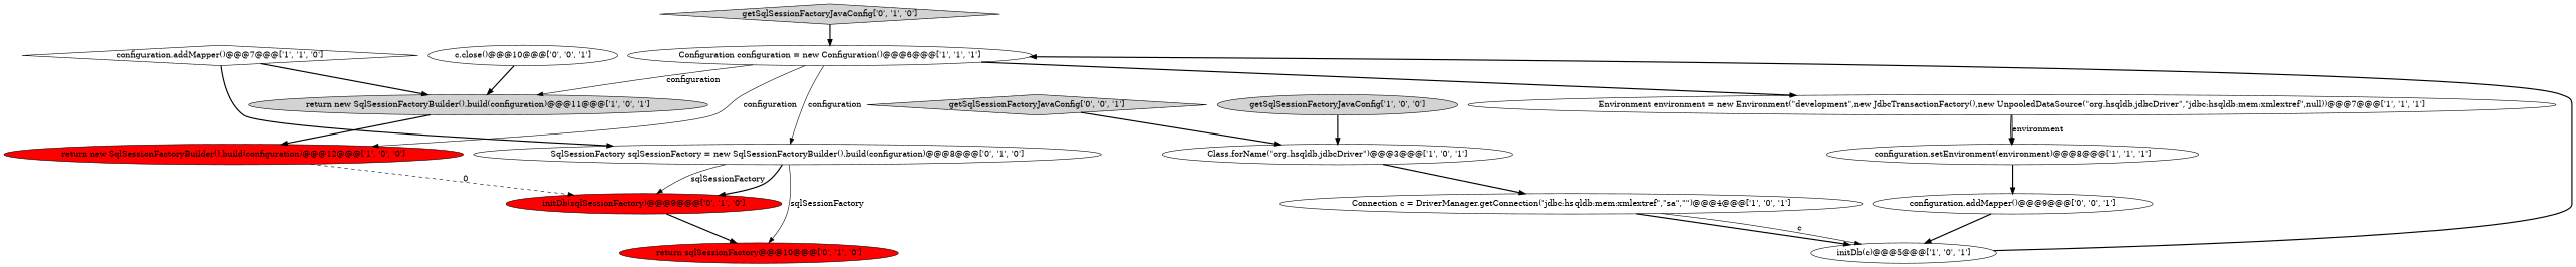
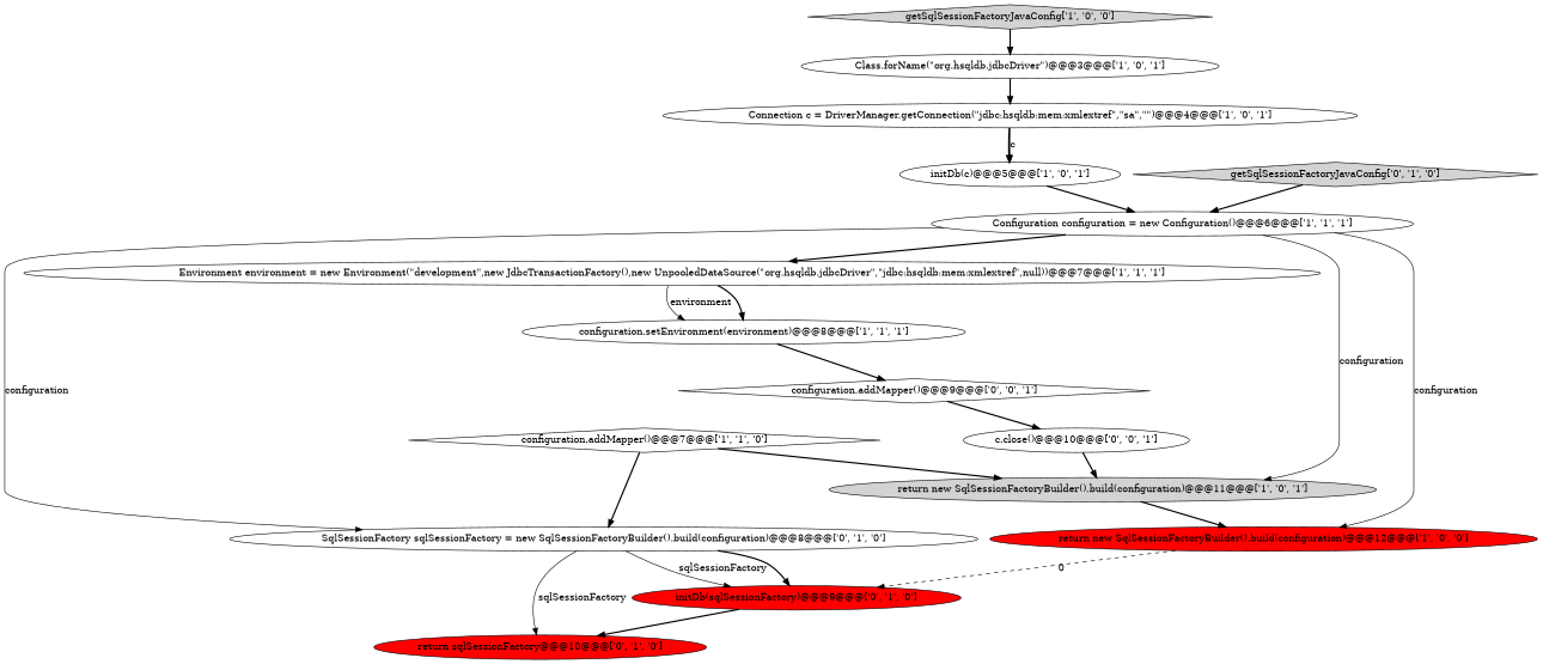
  digraph {
    node [fillcolor=white shape=ellipse style=filled]
    edge [style=bold]
    n1 [label="c.close()@@@10@@@['0', '0', '1']"]
    n2 [fillcolor=lightgray label="return new SqlSessionFactoryBuilder().build(configuration)@@@11@@@['1', '0', '1']"]
    n3 [fillcolor=red label="return new SqlSessionFactoryBuilder().build(configuration)@@@12@@@['1', '0', '0']"]
    n4 [label="configuration.addMapper()@@@7@@@['1', '1', '0']" shape=diamond]
    n5 [label="SqlSessionFactory sqlSessionFactory = new SqlSessionFactoryBuilder().build(configuration)@@@8@@@['0', '1', '0']"]
    n6 [fillcolor=red label="initDb(sqlSessionFactory)@@@9@@@['0', '1', '0']"]
    n7 [fillcolor=red label="return sqlSessionFactory@@@10@@@['0', '1', '0']"]
-   n8 [fillcolor=lightgray label="getSqlSessionFactoryJavaConfig['0', '0', '1']" shape=diamond]
    n9 [label="Class.forName(\"org.hsqldb.jdbcDriver\")@@@3@@@['1', '0', '1']"]
    n10 [label="Connection c = DriverManager.getConnection(\"jdbc:hsqldb:mem:xmlextref\",\"sa\",\"\")@@@4@@@['1', '0', '1']"]
-   n11 [label="configuration.addMapper()@@@9@@@['0', '0', '1']"]
-   n12 [fillcolor=lightgray label="getSqlSessionFactoryJavaConfig['1', '0', '0']"]
+   n11 [label="configuration.addMapper()@@@9@@@['0', '0', '1']" shape=diamond]
+   n12 [fillcolor=lightgray label="getSqlSessionFactoryJavaConfig['1', '0', '0']" shape=diamond]
    n13 [label="initDb(c)@@@5@@@['1', '0', '1']"]
    n14 [label="configuration.setEnvironment(environment)@@@8@@@['1', '1', '1']"]
    n15 [label="Configuration configuration = new Configuration()@@@6@@@['1', '1', '1']"]
    n16 [label="Environment environment = new Environment(\"development\",new JdbcTransactionFactory(),new UnpooledDataSource(\"org.hsqldb.jdbcDriver\",\"jdbc:hsqldb:mem:xmlextref\",null))@@@7@@@['1', '1', '1']"]
    n17 [fillcolor=lightgray label="getSqlSessionFactoryJavaConfig['0', '1', '0']" shape=diamond]
    n1 -> n2
    n2 -> n3
    n3 -> n6 [label=0 style=dashed]
    n4 -> n2
    n4 -> n5
    n5 -> n6 [label=sqlSessionFactory style=solid]
    n5 -> n6
    n5 -> n7 [label=sqlSessionFactory style=solid]
    n6 -> n7
-   n8 -> n9
    n9 -> n10
    n10 -> n13
    n10 -> n13 [label=c style=solid]
-   n11 -> n13
+   n11 -> n1
    n12 -> n9
    n13 -> n15
    n14 -> n11
    n15 -> n2 [label=configuration style=solid]
    n15 -> n3 [label=configuration style=solid]
    n15 -> n5 [label=configuration style=solid]
    n15 -> n16
    n16 -> n14
    n16 -> n14 [label=environment style=solid]
    n17 -> n15
  }
